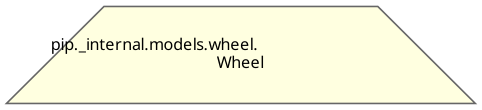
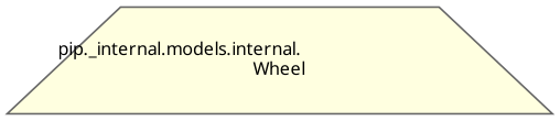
  digraph {
    rankdir=TB
    fontname="Noto Sans"
-   n1 [color=grey40 fillcolor=lightyellow fontname="Noto Sans" fontsize=10 height=0.2 label="pip._internal.models.wheel.\lWheel" shape=trapezium style=filled width=0.4]
+   n1 [color=grey40 fillcolor=lightyellow fontname="Noto Sans" fontsize=10 height=0.2 label="pip._internal.models.internal.\lWheel" shape=trapezium style=filled width=0.4]
  }
